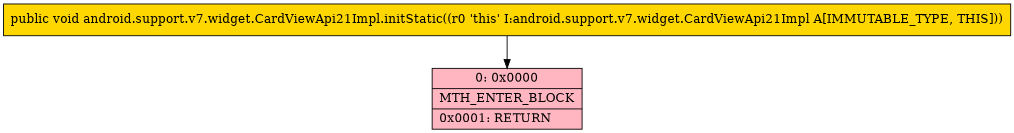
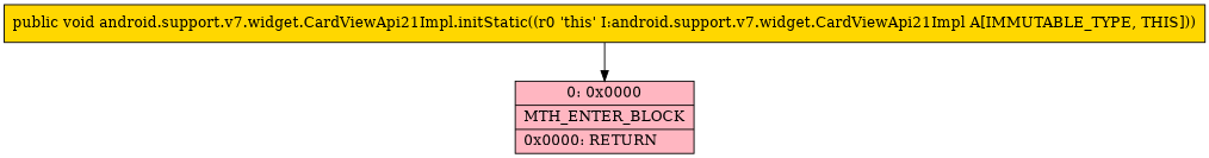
  digraph {
    node [shape=record style=filled]
-   n1 [label="{0\:\ 0x0000|MTH_ENTER_BLOCK\l|0x0001: RETURN   \l}" fillcolor=lightpink]
+   n1 [label="{0\:\ 0x0000|MTH_ENTER_BLOCK\l|0x0000: RETURN   \l}" fillcolor=lightpink]
    n2 [label="{public void android.support.v7.widget.CardViewApi21Impl.initStatic((r0 'this' I:android.support.v7.widget.CardViewApi21Impl A[IMMUTABLE_TYPE, THIS])) }" fillcolor=gold]
    n2 -> n1
  }
